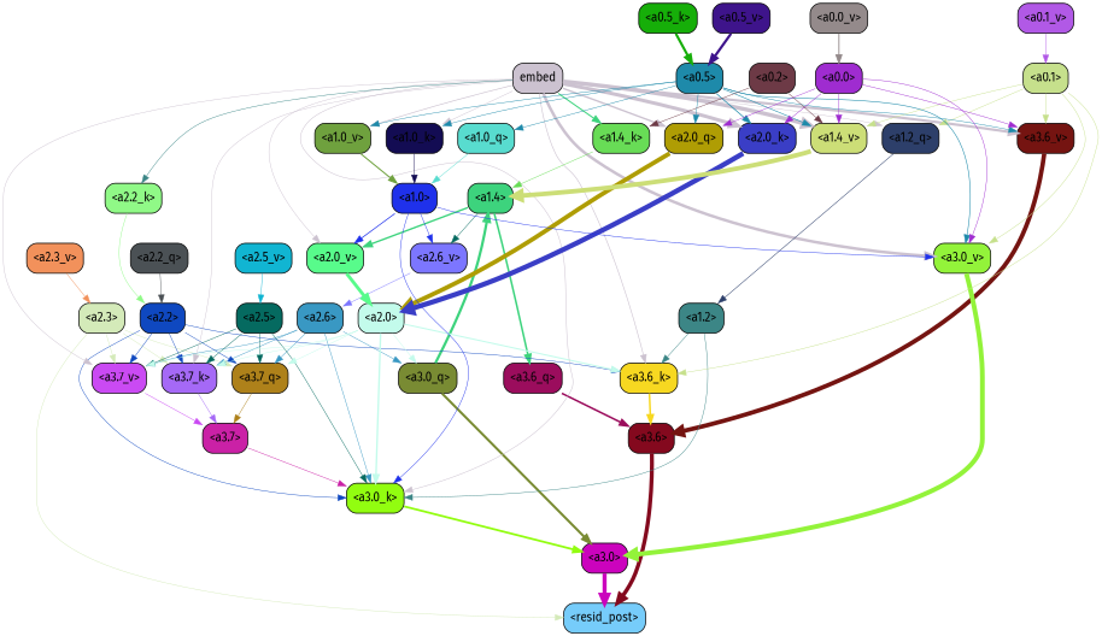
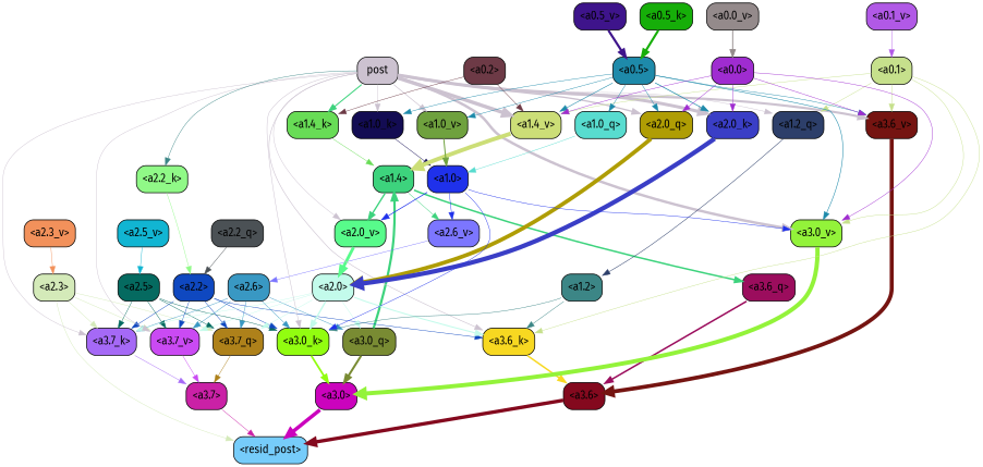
  strict digraph {
    fontname="Fira Sans"
    splines=true
    node [color=black fontname="Fira Sans" shape=box style="filled, rounded"]
    edge [color="#ccc2d0" fontname="Fira Sans" penwidth=0.6]
    "<a3.7>" [fillcolor="#ca21a6"]
    "<resid_post>" [fillcolor="#76ccfa"]
    "<a3.6>" [fillcolor="#84091e"]
    "<a3.0>" [fillcolor="#cb03bd"]
    "<a2.3>" [fillcolor="#d4eab9"]
    "<a3.7_q>" [fillcolor="#ae811a"]
    "<a3.7_k>" [fillcolor="#a569f6"]
    "<a3.7_v>" [fillcolor="#ca4af3"]
    "<a3.6_q>" [fillcolor="#9b0d5d"]
    "<a3.0_q>" [fillcolor="#798b33"]
    "<a1.4>" [fillcolor="#3dd37d"]
    "<a3.6_k>" [fillcolor="#f7d821"]
    "<a3.0_k>" [fillcolor="#92fd10"]
    "<a3.6_v>" [fillcolor="#751411"]
    "<a3.0_v>" [fillcolor="#93f33a"]
    "<a2.6>" [fillcolor="#3998c3"]
    "<a2.5>" [fillcolor="#056a60"]
    "<a2.2>" [fillcolor="#0f48c0"]
    "<a2.0>" [fillcolor="#c3fbeb"]
    "<a2.6_v>" [fillcolor="#7c76ff"]
    "<a2.0_v>" [fillcolor="#58fb8b"]
-   embed [fillcolor="#ccc2d0"]
+   embed [fillcolor="#ccc2d0" label=post]
    "<a2.0_q>" [fillcolor="#af9d04"]
    "<a2.2_k>" [fillcolor="#90f987"]
    "<a2.0_k>" [fillcolor="#3a3ec6"]
    "<a1.2_q>" [fillcolor="#2d3f6a"]
    "<a1.4_k>" [fillcolor="#68dc56"]
    "<a1.0_k>" [fillcolor="#130c53"]
    "<a1.4_v>" [fillcolor="#ccde77"]
    "<a1.0_v>" [fillcolor="#6fa13e"]
    "<a1.2>" [fillcolor="#3c8686"]
    "<a1.0>" [fillcolor="#1f31eb"]
    "<a0.1>" [fillcolor="#c6e08c"]
    "<a0.5>" [fillcolor="#1e8aaa"]
    "<a1.0_q>" [fillcolor="#58dccf"]
    "<a0.0>" [fillcolor="#9f2cd0"]
    "<a2.2_q>" [fillcolor="#4b5155"]
    "<a2.5_v>" [fillcolor="#11b5d2"]
    "<a2.3_v>" [fillcolor="#f2915b"]
    "<a0.2>" [fillcolor="#6d3a46"]
    "<a0.5_k>" [fillcolor="#16ae09"]
    "<a0.5_v>" [fillcolor="#3e148b"]
    "<a0.1_v>" [fillcolor="#b159e6"]
    "<a0.0_v>" [fillcolor="#948a8b"]
-   "<a3.7>" -> "<a3.0_k>" [color="#ca21a6"]
+   "<a3.7>" -> "<resid_post>" [color="#ca21a6"]
    "<a3.6>" -> "<resid_post>" [color="#84091e" penwidth=4.7534414529800415]
    "<a3.0>" -> "<resid_post>" [color="#cb03bd" penwidth=4.898576855659485]
    "<a2.3>" -> "<resid_post>" [color="#d4eab9"]
    "<a2.3>" -> "<a3.7_q>" [color="#d4eab9"]
    "<a2.3>" -> "<a3.7_k>" [color="#d4eab9"]
    "<a2.3>" -> "<a3.7_v>" [color="#d4eab9"]
    "<a3.7_q>" -> "<a3.7>" [color="#ae811a"]
    "<a3.7_k>" -> "<a3.7>" [color="#a569f6"]
    "<a3.7_v>" -> "<a3.7>" [color="#ca4af3"]
    "<a3.6_q>" -> "<a3.6>" [color="#9b0d5d" penwidth=2.160832464694977]
    "<a3.0_q>" -> "<a3.0>" [color="#798b33" penwidth=2.870753765106201]
    "<a3.0_q>" -> "<a1.4>" [color="#3dd37d" penwidth=3.1362746953964233]
    "<a1.4>" -> "<a3.6_q>" [color="#3dd37d" penwidth=2.1635248363018036]
-   "<a1.4>" -> "<a2.6_v>" [color="#056a60"]
+   "<a1.4>" -> "<a2.6_v>" [color="#3dd37d"]
    "<a1.4>" -> "<a2.0_v>" [color="#3dd37d" penwidth=1.9271827340126038]
    "<a3.6_k>" -> "<a3.6>" [color="#f7d821" penwidth=2.13908451795578]
    "<a3.0_k>" -> "<a3.0>" [color="#92fd10" penwidth=2.520303964614868]
    "<a3.6_v>" -> "<a3.6>" [color="#751411" penwidth=5.297133803367615]
    "<a3.0_v>" -> "<a3.0>" [color="#93f33a" penwidth=5.680712580680847]
    "<a2.6>" -> "<a3.7_q>" [color="#3998c3"]
    "<a2.6>" -> "<a3.7_k>" [color="#3998c3"]
    "<a2.6>" -> "<a3.7_v>" [color="#3998c3"]
    "<a2.6>" -> "<a3.0_q>" [color="#3998c3"]
    "<a2.6>" -> "<a3.0_k>" [color="#3998c3"]
    "<a2.5>" -> "<a3.7_q>" [color="#056a60"]
    "<a2.5>" -> "<a3.7_k>" [color="#056a60"]
    "<a2.5>" -> "<a3.7_v>" [color="#056a60"]
    "<a2.5>" -> "<a3.0_k>" [color="#056a60"]
    "<a2.2>" -> "<a3.7_q>" [color="#0f48c0"]
    "<a2.2>" -> "<a3.7_k>" [color="#0f48c0"]
    "<a2.2>" -> "<a3.7_v>" [color="#0f48c0"]
    "<a2.2>" -> "<a3.6_k>" [color="#0f48c0"]
    "<a2.2>" -> "<a3.0_k>" [color="#0f48c0"]
    "<a2.0>" -> "<a3.7_q>" [color="#c3fbeb"]
    "<a2.0>" -> "<a3.7_k>" [color="#c3fbeb"]
    "<a2.0>" -> "<a3.7_v>" [color="#c3fbeb"]
    "<a2.0>" -> "<a3.0_q>" [color="#c3fbeb"]
    "<a2.0>" -> "<a3.6_k>" [color="#c3fbeb" penwidth=1.4807794839143753]
    "<a2.0>" -> "<a3.0_k>" [color="#c3fbeb" penwidth=1.9436544477939606]
    "<a2.6_v>" -> "<a2.6>" [color="#7c76ff"]
    "<a2.0_v>" -> "<a2.0>" [color="#58fb8b" penwidth=4.041402816772461]
    embed -> "<a3.7_k>"
    embed -> "<a3.7_v>"
    embed -> "<a3.6_k>" [penwidth=0.8202246725559235]
    embed -> "<a3.0_k>" [penwidth=0.6771316379308701]
    embed -> "<a3.6_v>" [penwidth=3.067279100418091]
    embed -> "<a3.0_v>" [penwidth=3.5202720761299133]
    embed -> "<a2.0_v>"
    embed -> "<a2.0_q>" [penwidth=1.9194039106369019]
    embed -> "<a2.2_k>" [color="#3c8686"]
    embed -> "<a2.0_k>" [penwidth=4.28515887260437]
    embed -> "<a1.2_q>"
    embed -> "<a1.4_k>" [color="#3dd37d" penwidth=1.441945195198059]
    embed -> "<a1.0_k>"
    embed -> "<a1.4_v>" [penwidth=4.830149412155151]
    embed -> "<a1.0_v>" [penwidth=0.8981428295373917]
    "<a2.0_q>" -> "<a2.0>" [color="#af9d04" penwidth=5.313405752182007]
    "<a2.2_k>" -> "<a2.2>" [color="#90f987"]
    "<a2.0_k>" -> "<a2.0>" [color="#3a3ec6" penwidth=6.029795527458191]
    "<a1.2_q>" -> "<a1.2>" [color="#2d3f6a" penwidth=0.6924253702163696]
    "<a1.4_k>" -> "<a1.4>" [color="#68dc56"]
    "<a1.0_k>" -> "<a1.0>" [color="#130c53"]
    "<a1.4_v>" -> "<a1.4>" [color="#ccde77" penwidth=5.515027642250061]
    "<a1.0_v>" -> "<a1.0>" [color="#6fa13e" penwidth=1.4252789914608002]
    "<a1.2>" -> "<a3.6_k>" [color="#3c8686"]
    "<a1.2>" -> "<a3.0_k>" [color="#3c8686"]
    "<a1.0>" -> "<a3.0_k>" [color="#1f31eb"]
    "<a1.0>" -> "<a3.0_v>" [color="#1f31eb"]
    "<a1.0>" -> "<a2.6_v>" [color="#1f31eb"]
    "<a1.0>" -> "<a2.0_v>" [color="#1f31eb" penwidth=0.9754131138324738]
    "<a0.1>" -> "<a3.6_k>" [color="#c6e08c"]
    "<a0.1>" -> "<a3.6_v>" [color="#c6e08c"]
    "<a0.1>" -> "<a3.0_v>" [color="#c6e08c"]
    "<a0.1>" -> "<a1.2_q>" [color="#c6e08c"]
    "<a0.1>" -> "<a1.4_v>" [color="#c6e08c"]
    "<a0.5>" -> "<a3.6_v>" [color="#1e8aaa"]
    "<a0.5>" -> "<a3.0_v>" [color="#1e8aaa" penwidth=0.764040544629097]
    "<a0.5>" -> "<a2.0_q>" [color="#1e8aaa"]
    "<a0.5>" -> "<a2.0_k>" [color="#1e8aaa" penwidth=0.9763890504837036]
    "<a0.5>" -> "<a1.0_k>" [color="#1e8aaa"]
    "<a0.5>" -> "<a1.4_v>" [color="#1e8aaa" penwidth=0.7723740935325623]
    "<a0.5>" -> "<a1.0_v>" [color="#1e8aaa"]
    "<a0.5>" -> "<a1.0_q>" [color="#1e8aaa"]
    "<a1.0_q>" -> "<a1.0>" [color="#58dccf"]
    "<a0.0>" -> "<a3.6_v>" [color="#9f2cd0"]
    "<a0.0>" -> "<a3.0_v>" [color="#9f2cd0"]
    "<a0.0>" -> "<a2.0_q>" [color="#9f2cd0"]
    "<a0.0>" -> "<a2.0_k>" [color="#9f2cd0"]
    "<a0.0>" -> "<a1.4_v>" [color="#9f2cd0"]
    "<a2.2_q>" -> "<a2.2>" [color="#4b5155"]
    "<a2.5_v>" -> "<a2.5>" [color="#11b5d2"]
    "<a2.3_v>" -> "<a2.3>" [color="#f2915b"]
    "<a0.2>" -> "<a1.4_k>" [color="#6d3a46"]
    "<a0.2>" -> "<a1.4_v>" [color="#6d3a46"]
    "<a0.5_k>" -> "<a0.5>" [color="#16ae09" penwidth=3.017053723335266]
    "<a0.5_v>" -> "<a0.5>" [color="#3e148b" penwidth=3.088594377040863]
    "<a0.1_v>" -> "<a0.1>" [color="#b159e6"]
    "<a0.0_v>" -> "<a0.0>" [color="#948a8b" penwidth=1.2872320413589478]
  }
